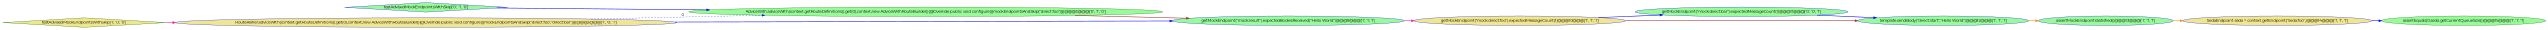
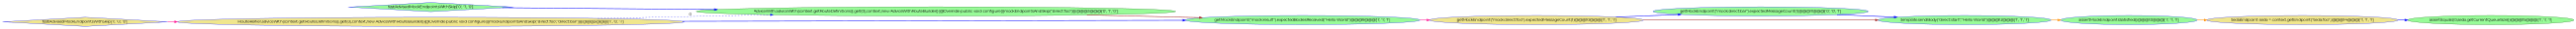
  digraph {
    fontname=Montserrat
    rankdir=LR
    node [color=blue fillcolor=palegreen fontname=Montserrat shape=ellipse style=filled]
    edge [color=blue fontname=Montserrat style=bold]
    n1 [color=darkgreen label="assertEquals(0,seda.getCurrentQueueSize())@@@15@@@['1', '1', '1']"]
    n2 [label="assertMockEndpointsSatisfied()@@@13@@@['1', '1', '1']"]
    n3 [fillcolor=khaki label="SedaEndpoint seda = context.getEndpoint(\"seda:foo\",)@@@14@@@['1', '1', '1']"]
    n4 [fillcolor=khaki label="RouteReifier.adviceWith(context.getRouteDefinitions().get(0),context,new AdviceWithRouteBuilder(){@Override public void configure(){mockEndpointsAndSkip(\"direct:foo\",\"direct:bar\")}})@@@3@@@['1', '0', '1']"]
    n5 [label="getMockEndpoint(\"mock:result\").expectedBodiesReceived(\"Hello World\")@@@9@@@['1', '1', '1']"]
    n6 [color=darkgreen label="AdviceWith.adviceWith(context.getRouteDefinitions().get(0),context,new AdviceWithRouteBuilder(){@Override public void configure(){mockEndpointsAndSkip(\"direct:foo\")}})@@@3@@@['0', '1', '0']"]
    n7 [fillcolor=khaki label="getMockEndpoint(\"mock:direct:foo\").expectedMessageCount(1)@@@10@@@['1', '1', '1']"]
    n8 [label="getMockEndpoint(\"mock:direct:bar\").expectedMessageCount(1)@@@11@@@['0', '0', '1']"]
    n9 [label="template.sendBody(\"direct:start\",\"Hello World\")@@@12@@@['1', '1', '1']"]
-   n10 [color=darkgreen fillcolor=khaki label="testAdvisedMockEndpointsWithSkip['1', '0', '0']" shape=diamond]
+   n10 [fillcolor=khaki label="testAdvisedMockEndpointsWithSkip['1', '0', '0']" shape=diamond]
    n11 [label="testAdvisedMockEndpointsWithSkip['0', '1', '0']" shape=diamond]
    n2 -> n3 [color=darkorange]
    n3 -> n1
    n4 -> n5
    n4 -> n6 [label=0 style=dashed]
    n5 -> n7 [color=deeppink]
    n6 -> n5 [color=brown]
    n7 -> n8
    n7 -> n9 [color=brown]
    n8 -> n9
    n9 -> n2 [color=darkorange]
    n10 -> n4 [color=deeppink]
    n11 -> n6
  }
